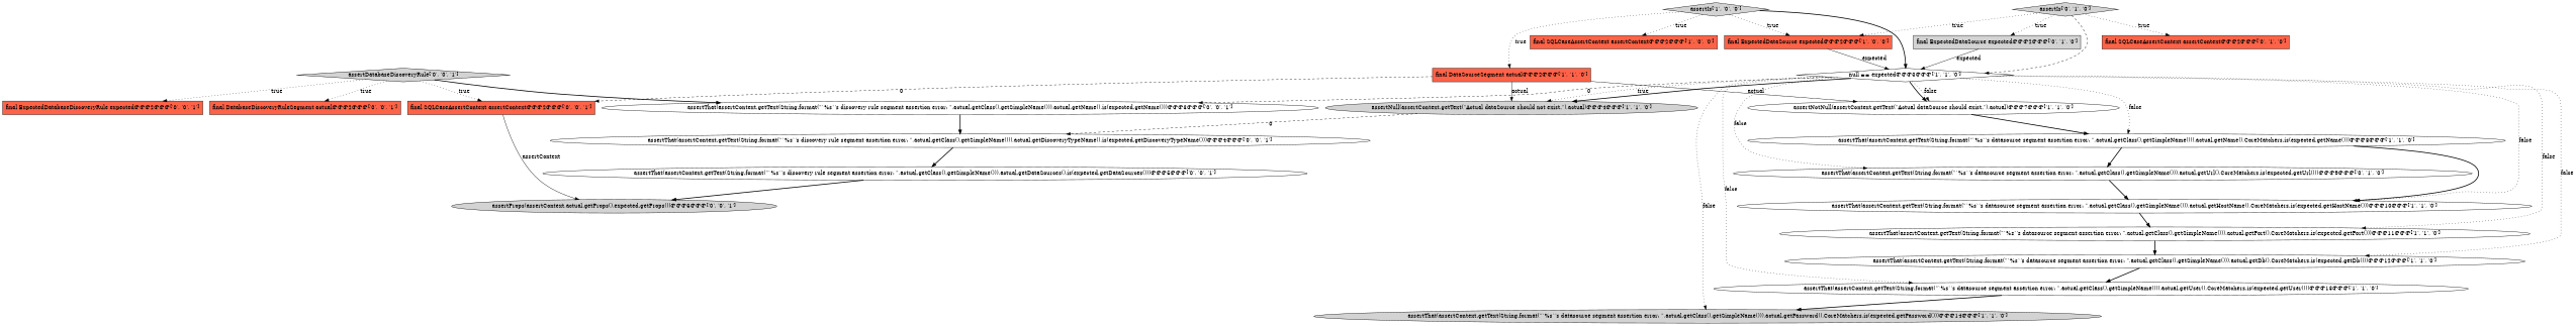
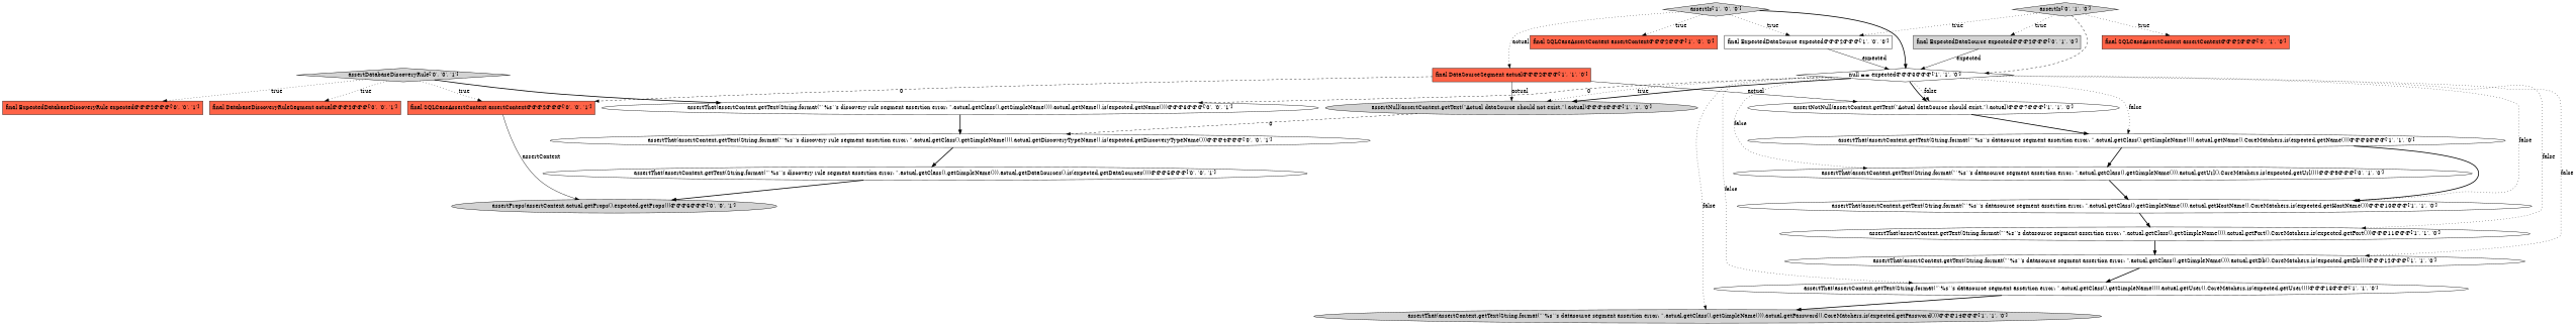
  digraph {
    node [fillcolor=white shape=ellipse style=filled]
    edge [style=dotted]
    n1 [label="assertThat(assertContext.getText(String.format(\"`%s`'s datasource segment assertion error: \",actual.getClass().getSimpleName())),actual.getUser(),CoreMatchers.is(expected.getUser()))@@@13@@@['1', '1', '0']"]
    n2 [fillcolor=lightgray label="assertThat(assertContext.getText(String.format(\"`%s`'s datasource segment assertion error: \",actual.getClass().getSimpleName())),actual.getPassword(),CoreMatchers.is(expected.getPassword()))@@@14@@@['1', '1', '0']"]
    n3 [fillcolor=tomato label="final SQLCaseAssertContext assertContext@@@2@@@['0', '0', '1']" shape=box]
    n4 [fillcolor=lightgray label="assertProps(assertContext,actual.getProps(),expected.getProps())@@@6@@@['0', '0', '1']"]
    n5 [fillcolor=tomato label="final SQLCaseAssertContext assertContext@@@2@@@['0', '1', '0']" shape=box]
    n6 [label="assertThat(assertContext.getText(String.format(\"`%s`'s discovery rule segment assertion error: \",actual.getClass().getSimpleName())),actual.getDataSources(),is(expected.getDataSources()))@@@5@@@['0', '0', '1']"]
    n7 [fillcolor=lightgray label="final ExpectedDataSource expected@@@2@@@['0', '1', '0']" shape=box]
    n8 [label="null == expected@@@3@@@['1', '1', '0']" shape=diamond]
    n9 [label="assertThat(assertContext.getText(String.format(\"`%s`'s datasource segment assertion error: \",actual.getClass().getSimpleName())),actual.getHostName(),CoreMatchers.is(expected.getHostName()))@@@10@@@['1', '1', '0']"]
    n10 [label="assertThat(assertContext.getText(String.format(\"`%s`'s datasource segment assertion error: \",actual.getClass().getSimpleName())),actual.getPort(),CoreMatchers.is(expected.getPort()))@@@11@@@['1', '1', '0']"]
    n11 [label="assertThat(assertContext.getText(String.format(\"`%s`'s datasource segment assertion error: \",actual.getClass().getSimpleName())),actual.getName(),CoreMatchers.is(expected.getName()))@@@8@@@['1', '1', '0']"]
    n12 [label="assertThat(assertContext.getText(String.format(\"`%s`'s datasource segment assertion error: \",actual.getClass().getSimpleName())),actual.getUrl(),CoreMatchers.is(expected.getUrl()))@@@9@@@['0', '1', '0']"]
    n13 [fillcolor=lightgray label="assertNull(assertContext.getText(\"Actual dataSource should not exist.\"),actual)@@@4@@@['1', '1', '0']"]
    n14 [label="assertNotNull(assertContext.getText(\"Actual dataSource should exist.\"),actual)@@@7@@@['1', '1', '0']"]
    n15 [label="assertThat(assertContext.getText(String.format(\"`%s`'s datasource segment assertion error: \",actual.getClass().getSimpleName())),actual.getDb(),CoreMatchers.is(expected.getDb()))@@@12@@@['1', '1', '0']"]
    n16 [label="assertThat(assertContext.getText(String.format(\"`%s`'s discovery rule segment assertion error: \",actual.getClass().getSimpleName())),actual.getName(),is(expected.getName()))@@@3@@@['0', '0', '1']"]
    n17 [fillcolor=tomato label="final DatabaseDiscoveryRuleSegment actual@@@2@@@['0', '0', '1']" shape=box]
    n18 [fillcolor=tomato label="final ExpectedDatabaseDiscoveryRule expected@@@2@@@['0', '0', '1']" shape=box]
    n19 [fillcolor=lightgray label="assertIs['1', '0', '0']" shape=diamond]
-   n20 [fillcolor=tomato label="final ExpectedDataSource expected@@@2@@@['1', '0', '0']" shape=box]
+   n20 [label="final ExpectedDataSource expected@@@2@@@['1', '0', '0']" shape=box]
    n21 [fillcolor=tomato label="final DataSourceSegment actual@@@2@@@['1', '1', '0']" shape=box]
    n22 [fillcolor=tomato label="final SQLCaseAssertContext assertContext@@@2@@@['1', '0', '0']" shape=box]
    n23 [label="assertThat(assertContext.getText(String.format(\"`%s`'s discovery rule segment assertion error: \",actual.getClass().getSimpleName())),actual.getDiscoveryTypeName(),is(expected.getDiscoveryTypeName()))@@@4@@@['0', '0', '1']"]
    n24 [fillcolor=lightgray label="assertDatabaseDiscoveryRule['0', '0', '1']" shape=diamond]
    n25 [fillcolor=lightgray label="assertIs['0', '1', '0']" shape=diamond]
    n1 -> n2 [style=bold]
    n3 -> n4 [label=assertContext style=solid]
    n6 -> n4 [style=bold]
    n7 -> n8 [label=expected style=solid]
    n8 -> n1 [label=false]
    n8 -> n2 [label=false]
    n8 -> n9 [label=false]
    n8 -> n10 [label=false]
    n8 -> n11 [label=false]
    n8 -> n12 [label=false]
    n8 -> n13 [style=bold]
    n8 -> n13 [label=true]
    n8 -> n14 [label=false]
    n8 -> n14 [style=bold]
    n8 -> n15 [label=false]
    n8 -> n16 [label=0 style=dashed]
    n9 -> n10 [style=bold]
    n10 -> n15 [style=bold]
    n11 -> n9 [style=bold]
    n11 -> n12 [style=bold]
    n12 -> n9 [style=bold]
    n13 -> n23 [label=0 style=dashed]
    n14 -> n11 [style=bold]
    n15 -> n1 [style=bold]
    n16 -> n23 [style=bold]
    n19 -> n8 [style=bold]
    n19 -> n20 [label=true]
-   n19 -> n21 [label=true]
+   n19 -> n21 [label=actual]
    n19 -> n22 [label=true]
    n20 -> n8 [label=expected style=solid]
    n21 -> n3 [label=0 style=dashed]
    n21 -> n13 [label=actual style=solid]
    n21 -> n14 [label=actual style=solid]
    n23 -> n6 [style=bold]
    n24 -> n3 [label=true]
    n24 -> n16 [style=bold]
    n24 -> n17 [label=true]
    n24 -> n18 [label=true]
    n25 -> n5 [label=true]
    n25 -> n7 [label=true]
    n25 -> n8 [style=dashed]
    n25 -> n20 [label=true]
  }
